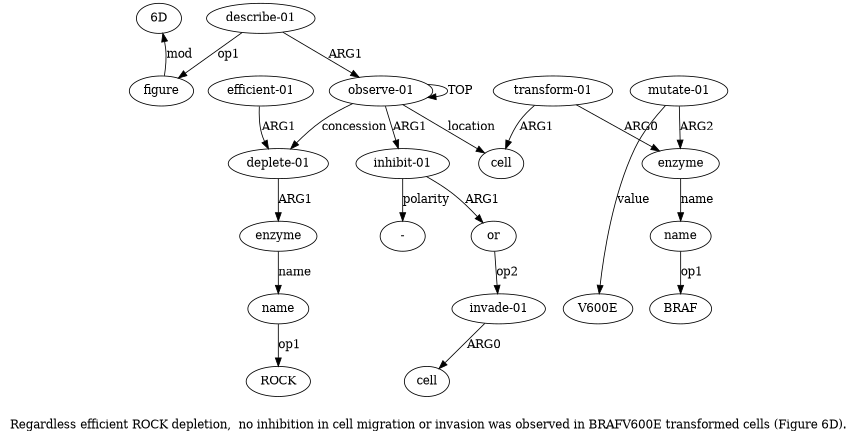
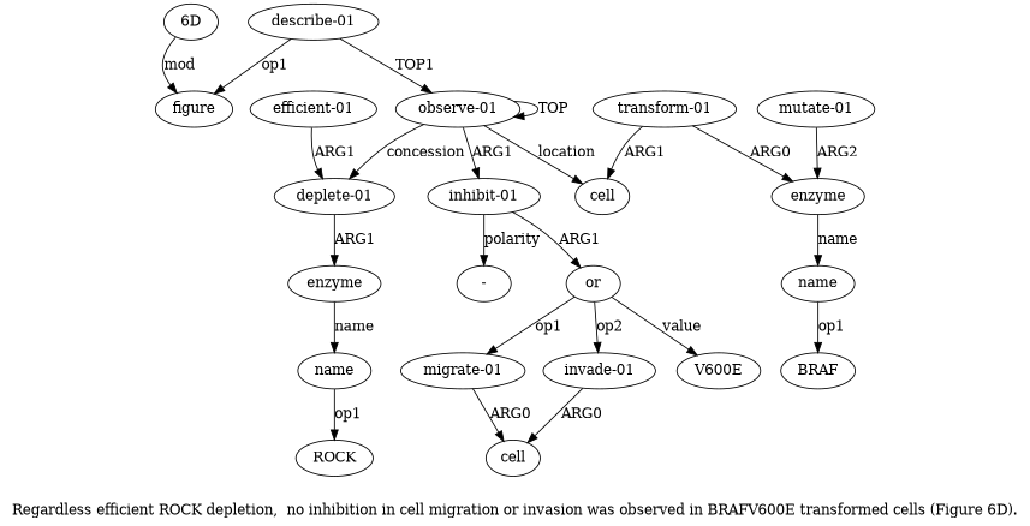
  digraph {
    label="Regardless efficient ROCK depletion,  no inhibition in cell migration or invasion was observed in BRAFV600E transformed cells (Figure 6D)."
    node [color=black gold_ind=-1 gold_label=cell test_ind=-1 test_label=cell]
    edge [color=black gold_label=ARG1 test_label=ARG1]
    n1 [gold_label="6D" label="6D" test_label="6D"]
    n2 [gold_label=ROCK label=ROCK test_label=ROCK]
    n3 [gold_label=BRAF label=BRAF test_label=BRAF]
    n4 [gold_label="-" label="-" test_label="-"]
    n5 [gold_ind=15 gold_label="describe-01" label="describe-01" test_ind=15 test_label="describe-01"]
    n6 [gold_ind=16 gold_label=figure label=figure test_ind=16 test_label=figure]
    n7 [gold_ind=0 gold_label="observe-01" label="observe-01" test_ind=0 test_label="observe-01"]
    n8 [gold_ind=11 gold_label="deplete-01" label="deplete-01" test_ind=11 test_label="deplete-01"]
    n9 [gold_ind=1 gold_label="inhibit-01" label="inhibit-01" test_ind=1 test_label="inhibit-01"]
    n10 [gold_ind=6 label=cell test_ind=6]
    n11 [gold_ind=12 gold_label=enzyme label=enzyme test_ind=12 test_label=enzyme]
    n12 [gold_ind=2 gold_label=or label=or test_ind=2 test_label=or]
    n13 [gold_ind=14 gold_label="efficient-01" label="efficient-01" test_ind=14 test_label="efficient-01"]
    n14 [gold_ind=13 gold_label=name label=name test_ind=13 test_label=name]
    n15 [gold_ind=10 gold_label="mutate-01" label="mutate-01" test_ind=10 test_label="mutate-01"]
    n16 [gold_ind=8 gold_label=enzyme label=enzyme test_ind=8 test_label=enzyme]
    n17 [gold_label=V600E label=V600E test_label=V600E]
    n18 [gold_ind=9 gold_label=name label=name test_ind=9 test_label=name]
+   n19 [gold_ind=3 gold_label="migrate-01" label="migrate-01" test_ind=3 test_label="migrate-01"]
    n20 [gold_ind=5 gold_label="invade-01" label="invade-01" test_ind=5 test_label="invade-01"]
    n21 [gold_ind=4 label=cell test_ind=4]
    n22 [gold_ind=7 gold_label="transform-01" label="transform-01" test_ind=7 test_label="transform-01"]
    n5 -> n6 [gold_label=ARG0 label=op1 test_label=ARG0]
-   n5 -> n7 [label=ARG1]
-   n6 -> n1 [gold_label=mod label=mod test_label=mod]
+   n5 -> n7 [label=TOP1]
+   n1 -> n6 [gold_label=mod label=mod test_label=mod]
    n7 -> n7 [gold_label=TOP label=TOP test_label=TOP]
    n7 -> n8 [gold_label=concession label=concession test_label=concession]
    n7 -> n9 [label=ARG1]
    n7 -> n10 [gold_label=location label=location test_label=location]
    n8 -> n11 [label=ARG1]
    n9 -> n4 [gold_label=polarity label=polarity test_label=polarity]
    n9 -> n12 [label=ARG1]
    n11 -> n14 [gold_label=name label=name test_label=name]
+   n12 -> n19 [gold_label=op1 label=op1 test_label=op1]
    n12 -> n20 [gold_label=op2 label=op2 test_label=op2]
    n13 -> n8 [label=ARG1]
    n14 -> n2 [gold_label=op1 label=op1 test_label=op1]
    n15 -> n16 [gold_label=ARG2 label=ARG2 test_label=ARG2]
-   n15 -> n17 [gold_label=value label=value test_label=value]
+   n12 -> n17 [gold_label=value label=value test_label=value]
    n16 -> n18 [gold_label=name label=name test_label=name]
    n18 -> n3 [gold_label=op1 label=op1 test_label=op1]
+   n19 -> n21 [gold_label=ARG0 label=ARG0 test_label=ARG0]
    n20 -> n21 [gold_label=ARG0 label=ARG0 test_label=ARG0]
    n22 -> n10 [label=ARG1]
    n22 -> n16 [gold_label=ARG0 label=ARG0 test_label=ARG0]
  }
